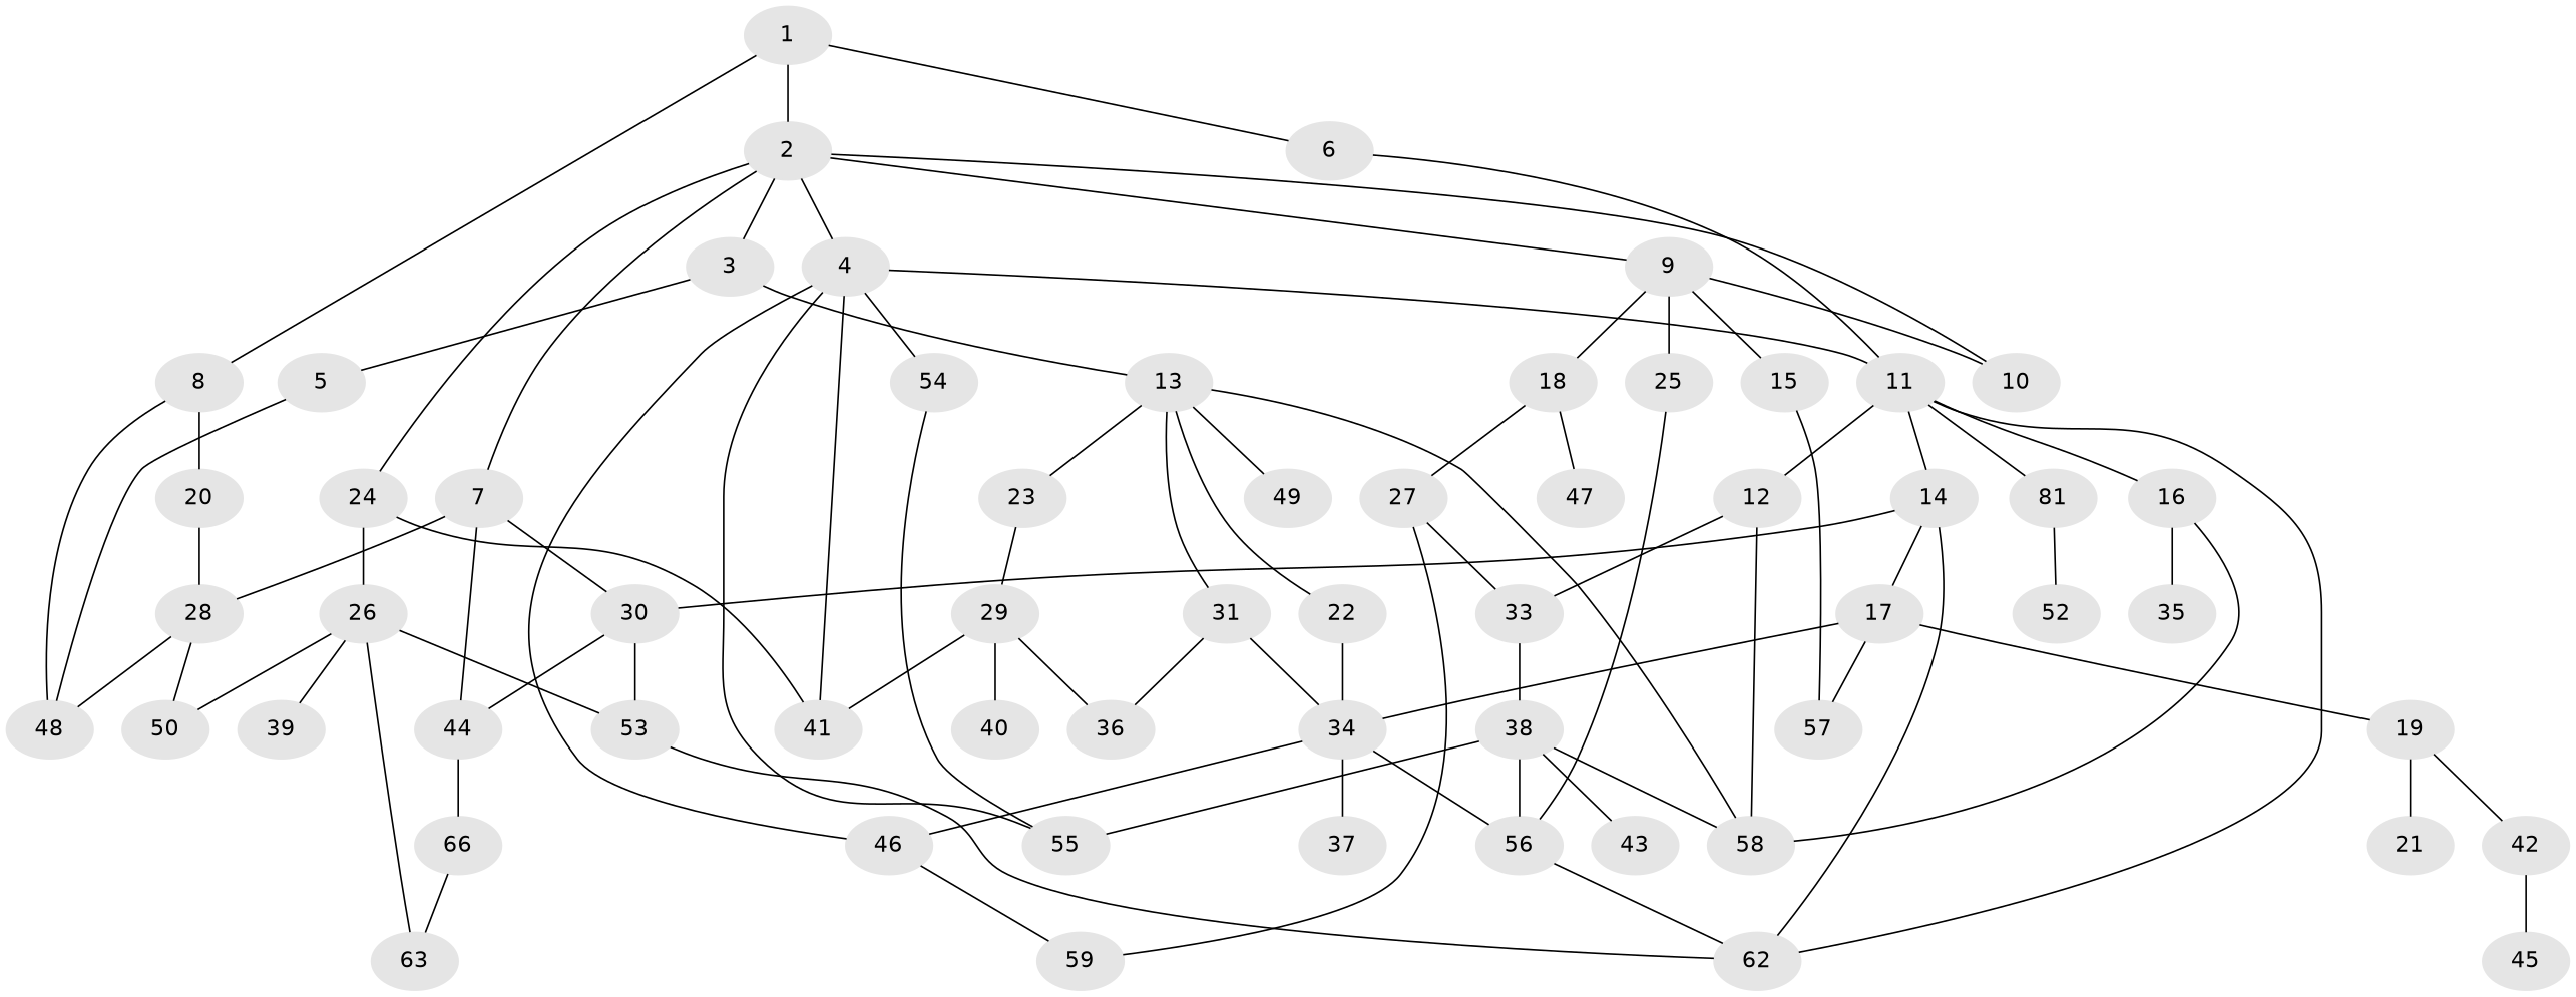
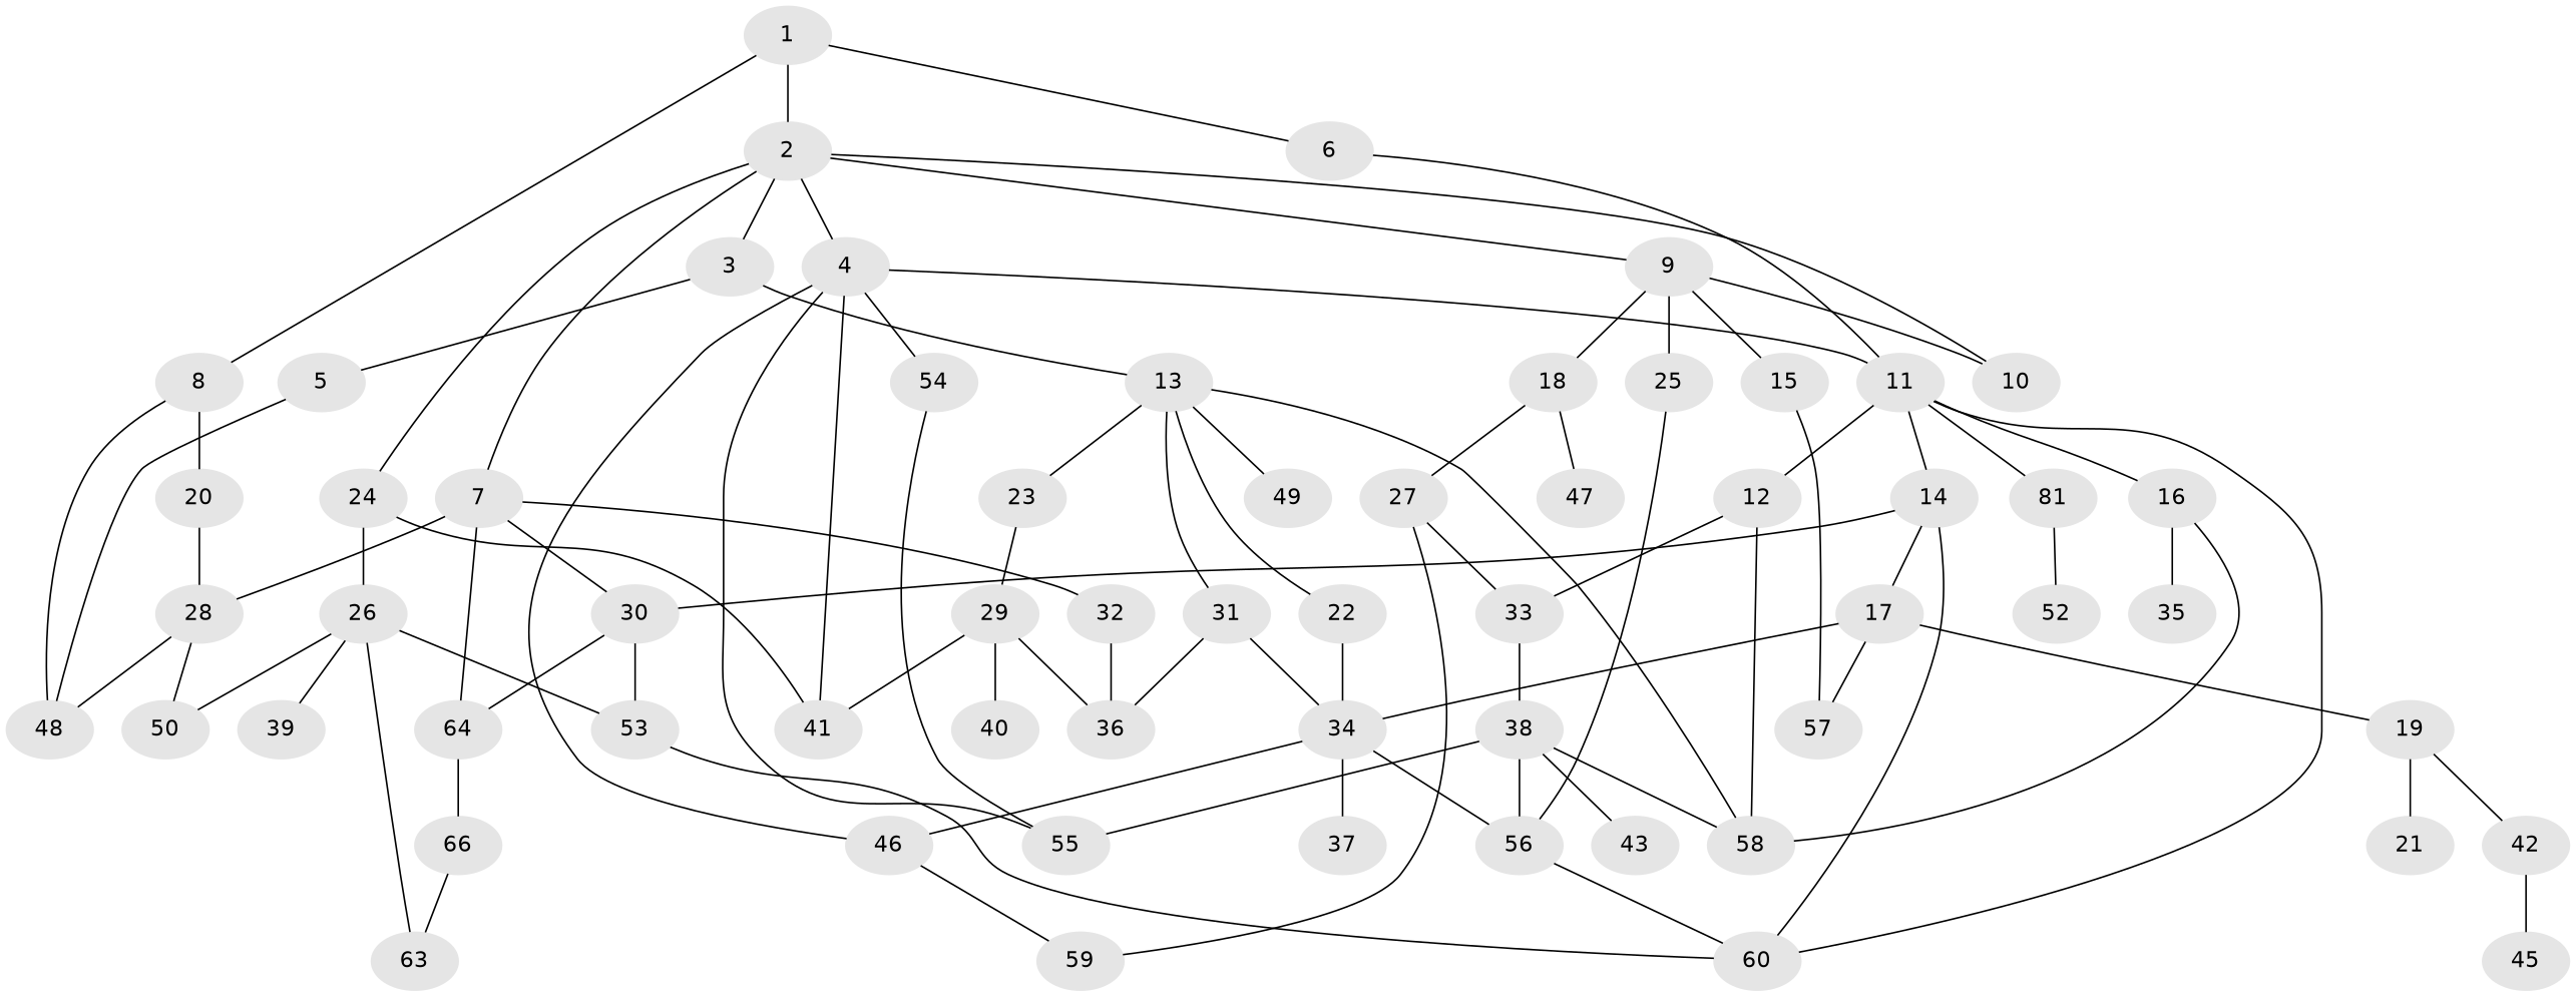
  graph {
    fontname="DejaVu Sans"
    node [color=gray90 fontname="DejaVu Sans" style=filled]
    edge [fontname="DejaVu Sans"]
    1
    2
    6
    8
    3
    4
    7
    9
    10
    24
    11
    48
    20
    5
    13
    41
    46
    54
    55
    28
    30
-   44
+   32
+   44 [label=64]
    15
    18
    25
    26
    58
    22
    23
    31
    49
    12
    14
    16
    n36 [label=81]
-   60 [label=62]
+   60
    59
    50
    53
    36
    n42 [label=66]
    57
    27
    47
    56
    33
    17
    35
    52
    38
    34
    29
    19
    21
    42
    37
    45
    40
    39
    63
    43
    1 -- 2
    1 -- 6
    1 -- 8
    2 -- 3
    2 -- 4
    2 -- 7
    2 -- 9
    2 -- 10
    2 -- 24
    6 -- 11
    8 -- 48
    8 -- 20
    3 -- 5
    3 -- 13
    4 -- 11
    4 -- 41
    4 -- 46
    4 -- 54
    4 -- 55
    7 -- 28
    7 -- 30
+   7 -- 32
    7 -- 44
    9 -- 10
    9 -- 15
    9 -- 18
    9 -- 25
    24 -- 41
    24 -- 26
    11 -- 12
    11 -- 14
    11 -- 16
    11 -- n36
    11 -- 60
    20 -- 28
    5 -- 48
    13 -- 58
    13 -- 22
    13 -- 23
    13 -- 31
    13 -- 49
    46 -- 59
    54 -- 55
    28 -- 48
    28 -- 50
    30 -- 44
    30 -- 53
+   32 -- 36
    44 -- n42
    15 -- 57
    18 -- 27
    18 -- 47
    25 -- 56
    26 -- 50
    26 -- 53
    26 -- 39
    26 -- 63
    22 -- 34
    23 -- 29
    31 -- 36
    31 -- 34
    12 -- 58
    12 -- 33
    14 -- 30
    14 -- 60
    14 -- 17
    16 -- 58
    16 -- 35
    n36 -- 52
    53 -- 60
    n42 -- 63
    27 -- 59
    27 -- 33
    56 -- 60
    33 -- 38
    17 -- 57
    17 -- 34
    17 -- 19
    38 -- 55
    38 -- 58
    38 -- 56
    38 -- 43
    34 -- 46
    34 -- 56
    34 -- 37
    29 -- 41
    29 -- 36
    29 -- 40
    19 -- 21
    19 -- 42
    42 -- 45
  }
